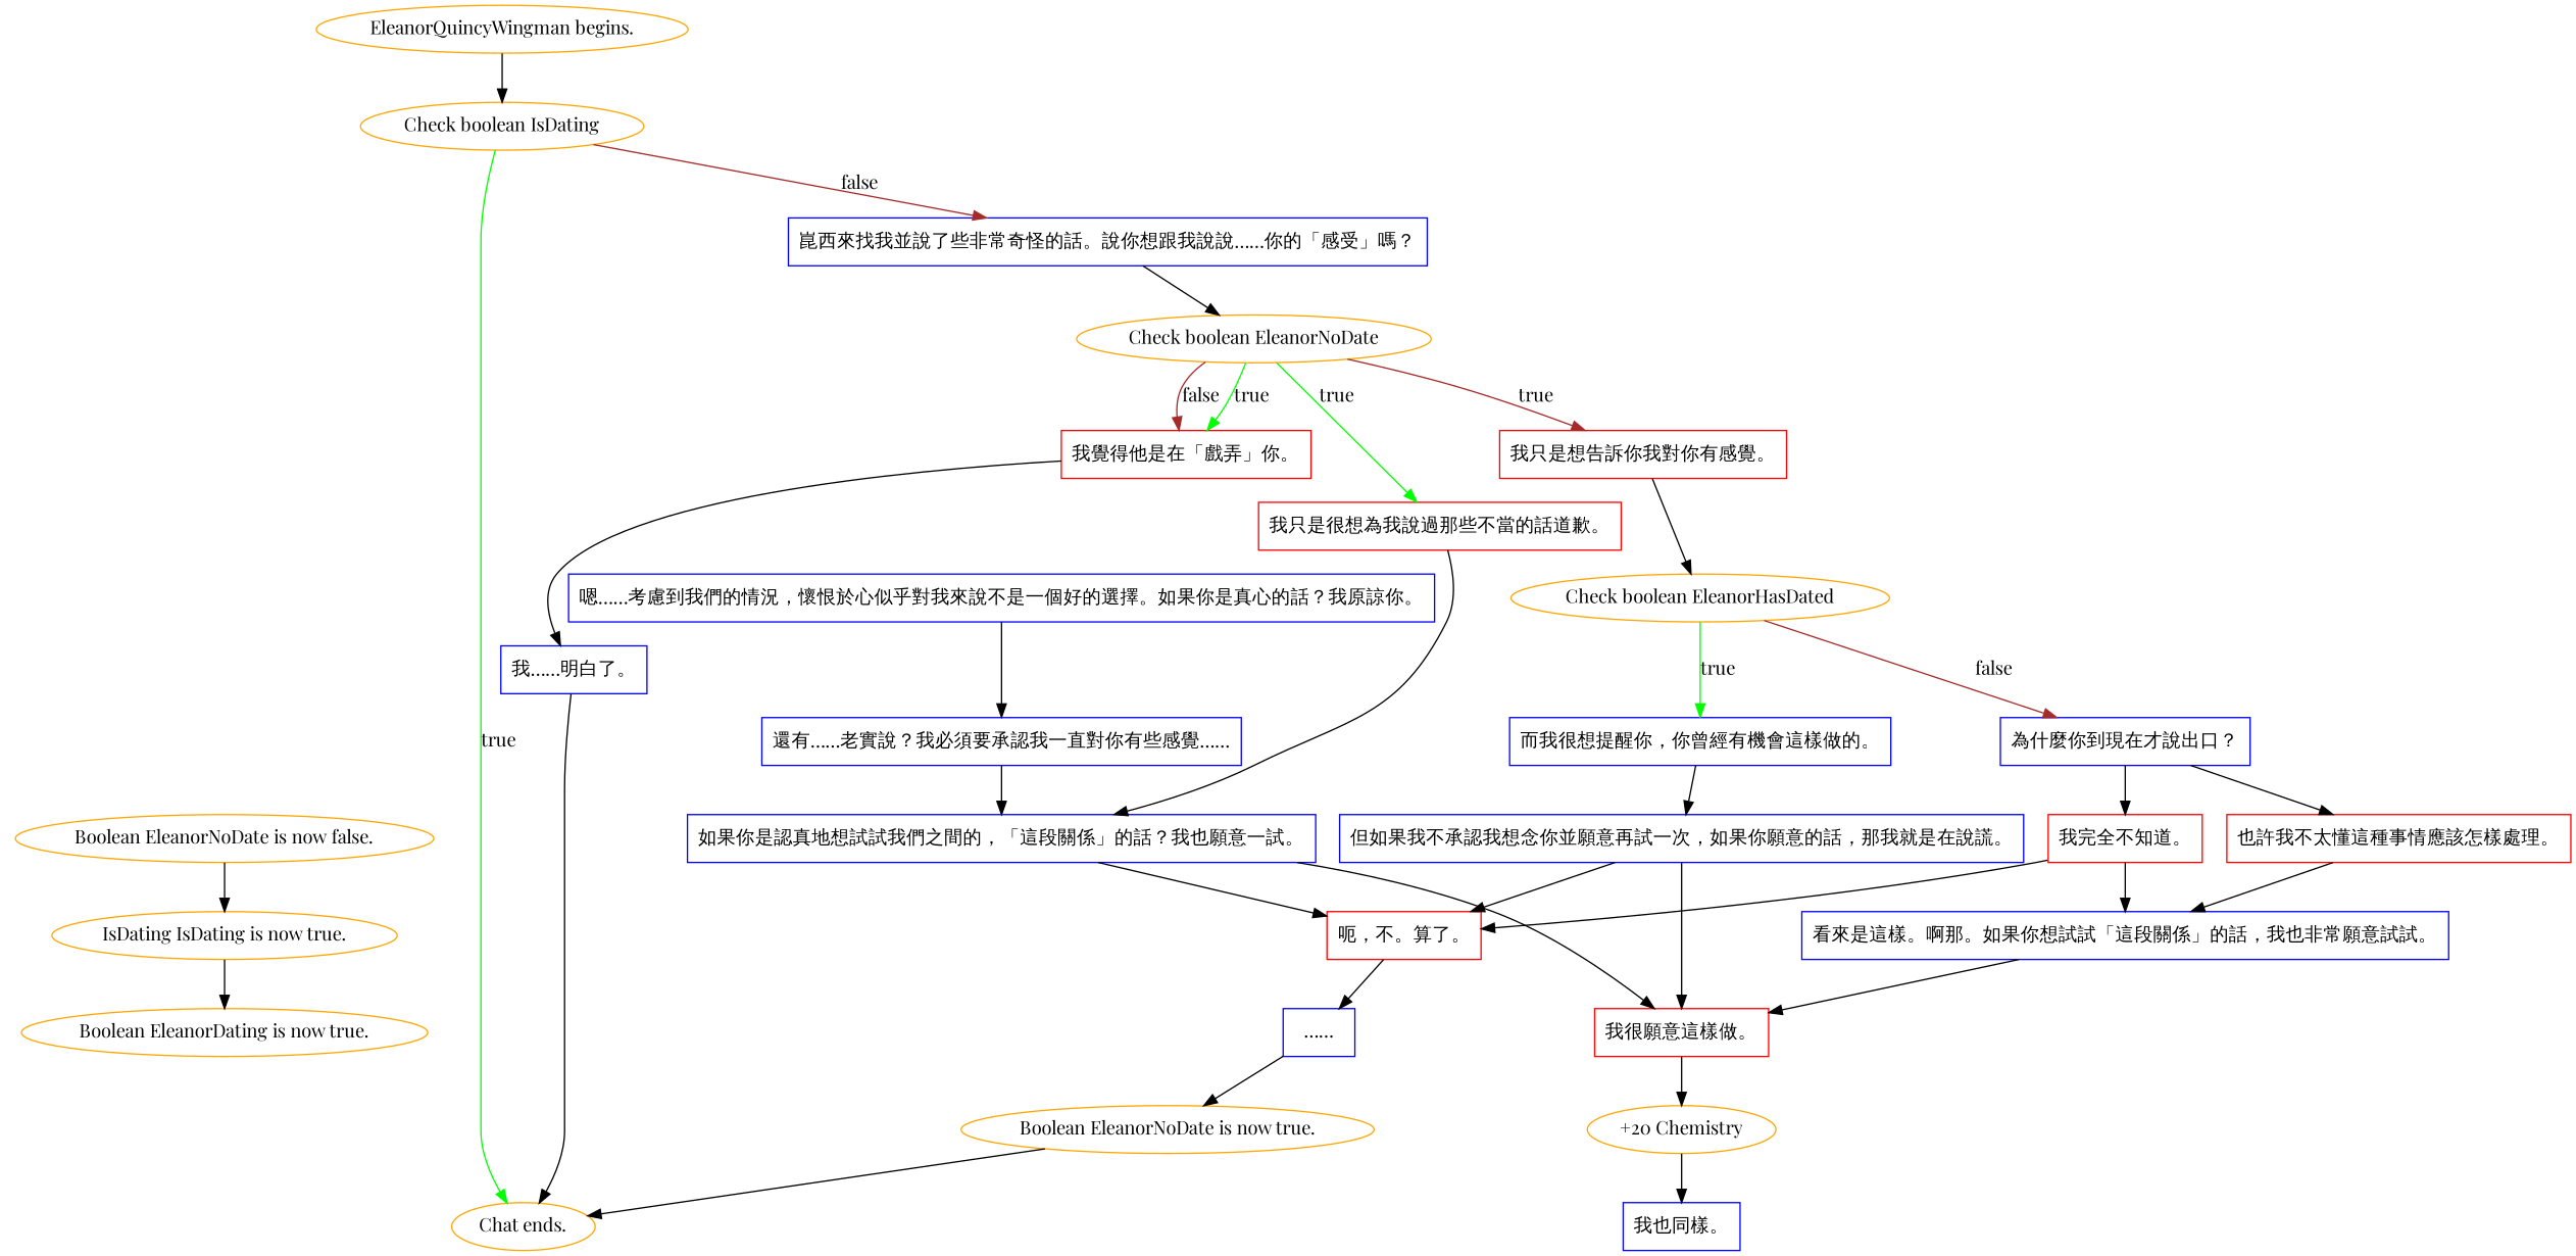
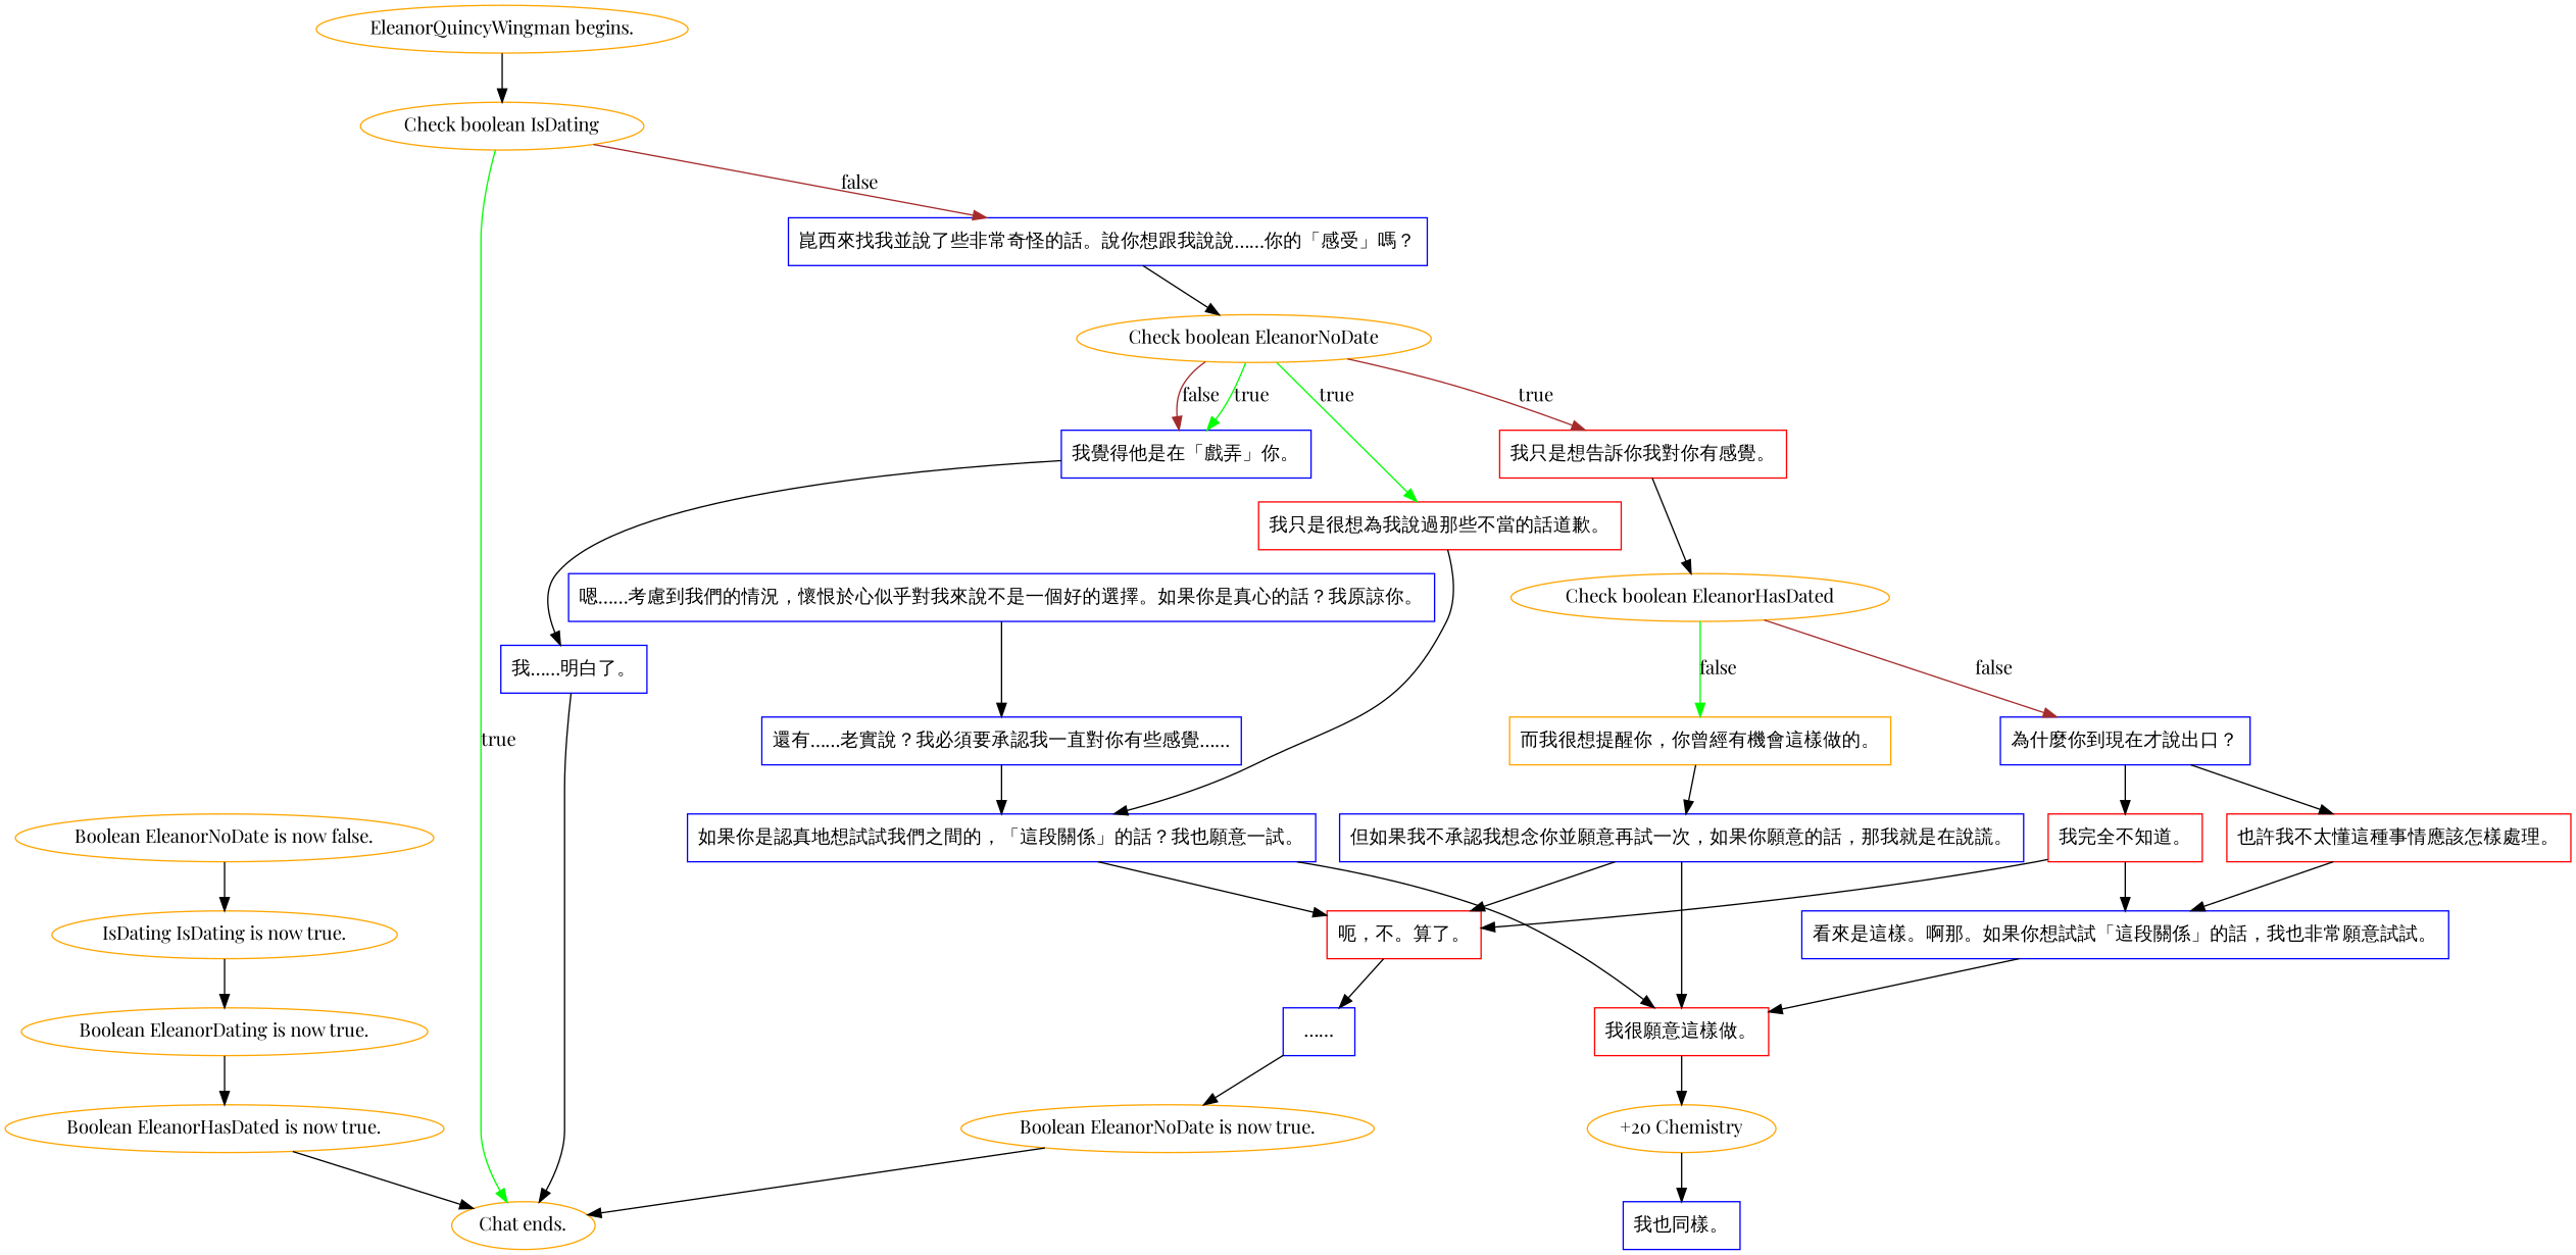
  digraph {
    fontname="Playfair Display"
    node [color=orange fontname="Playfair Display" shape=box]
    edge [fontname="Playfair Display"]
    "EleanorQuincyWingman begins." [shape=""]
    n2 [label="Check boolean IsDating" shape=""]
    "Chat ends." [shape=""]
    n4 [color=blue label="崑西來找我並說了些非常奇怪的話。說你想跟我說說……你的「感受」嗎？"]
    n5 [label="Check boolean EleanorNoDate" shape=""]
    n6 [color=red label="我只是很想為我說過那些不當的話道歉。"]
-   n7 [color=red label="我覺得他是在「戲弄」你。"]
+   n7 [color=blue label="我覺得他是在「戲弄」你。"]
    n8 [color=red label="我只是想告訴你我對你有感覺。"]
    n9 [color=blue label="如果你是認真地想試試我們之間的，「這段關係」的話？我也願意一試。"]
    n10 [color=blue label="我……明白了。"]
    n11 [label="Check boolean EleanorHasDated" shape=""]
    n12 [color=blue label="嗯……考慮到我們的情況，懷恨於心似乎對我來說不是一個好的選擇。如果你是真心的話？我原諒你。"]
    n13 [color=blue label="還有……老實說？我必須要承認我一直對你有些感覺……"]
-   n14 [color=blue label="而我很想提醒你，你曾經有機會這樣做的。"]
+   n14 [label="而我很想提醒你，你曾經有機會這樣做的。"]
    n15 [color=blue label="為什麼你到現在才說出口？"]
    n16 [color=blue label="但如果我不承認我想念你並願意再試一次，如果你願意的話，那我就是在說謊。"]
    n17 [color=red label="我完全不知道。"]
    n18 [color=red label="也許我不太懂這種事情應該怎樣處理。"]
    n19 [color=red label="我很願意這樣做。"]
    n20 [color=red label="呃，不。算了。"]
    n21 [color=blue label="看來是這樣。啊那。如果你想試試「這段關係」的話，我也非常願意試試。"]
    n22 [label="+20 Chemistry" shape=""]
    n23 [color=blue label="……"]
    n24 [color=blue label="我也同樣。"]
    n25 [label="Boolean EleanorNoDate is now true." shape=""]
    n26 [label="Boolean EleanorNoDate is now false." shape=""]
    n27 [label="IsDating IsDating is now true." shape=""]
    n28 [label="Boolean EleanorDating is now true." shape=""]
+   n29 [label="Boolean EleanorHasDated is now true." shape=""]
    "EleanorQuincyWingman begins." -> n2
    n2 -> "Chat ends." [color=green label=true]
    n2 -> n4 [color=brown label=false]
    n4 -> n5
    n5 -> n6 [color=green label=true]
    n5 -> n7 [color=green label=true]
    n5 -> n7 [color=brown label=false]
    n5 -> n8 [color=brown label=true]
    n6 -> n9
    n7 -> n10
    n8 -> n11
    n9 -> n19
    n9 -> n20
    n10 -> "Chat ends."
-   n11 -> n14 [color=green label=true]
+   n11 -> n14 [color=green label=false]
    n11 -> n15 [color=brown label=false]
    n12 -> n13
    n13 -> n9
    n14 -> n16
    n15 -> n17
    n15 -> n18
    n16 -> n19
    n16 -> n20
    n17 -> n20
    n17 -> n21
    n18 -> n21
    n19 -> n22
    n20 -> n23
    n21 -> n19
    n22 -> n24
    n23 -> n25
    n25 -> "Chat ends."
    n26 -> n27
    n27 -> n28
+   n28 -> n29
+   n29 -> "Chat ends."
  }
